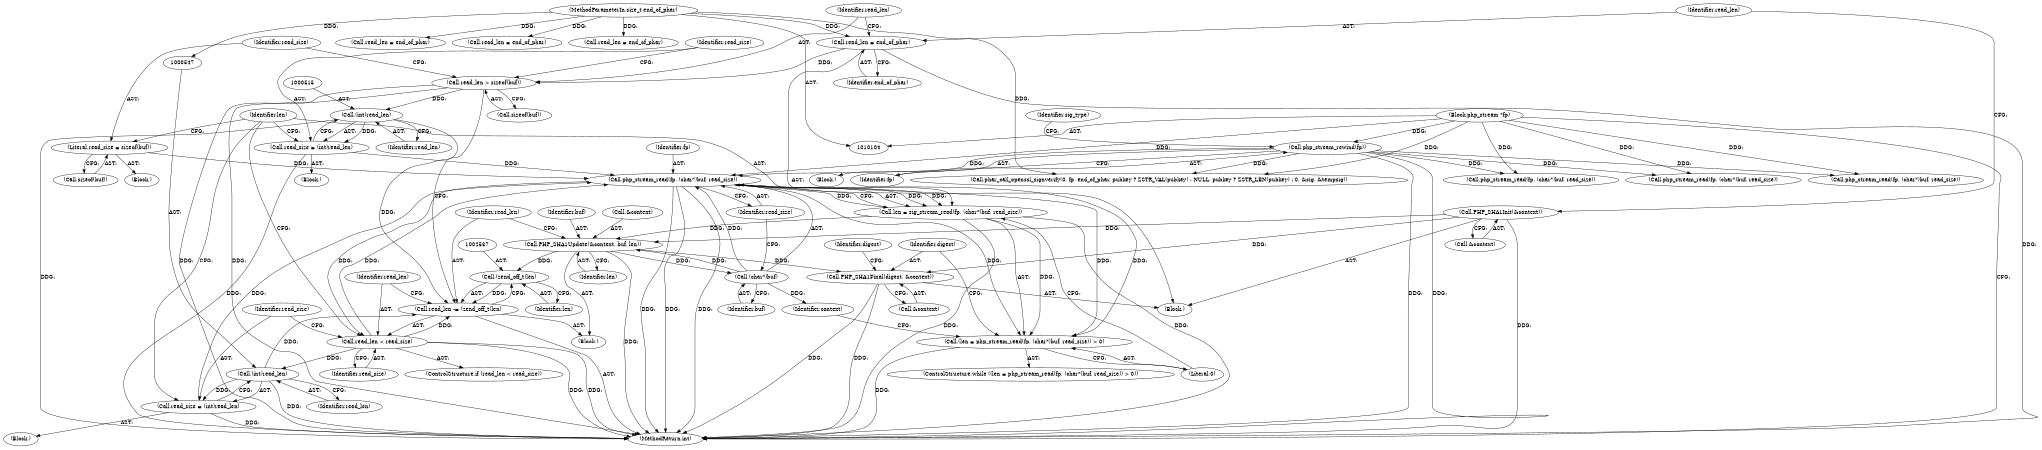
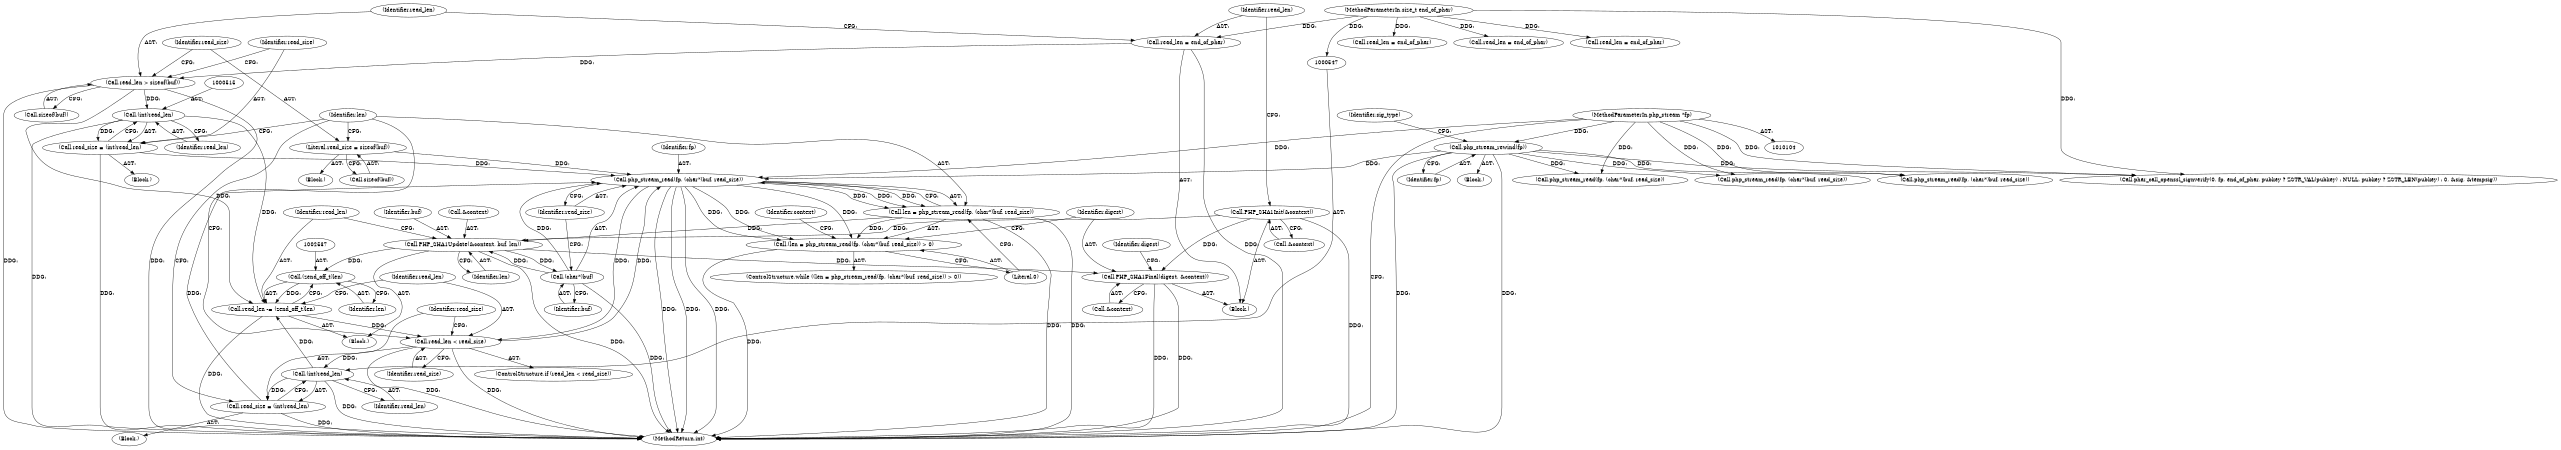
  digraph {
    n1 [label="(Call,php_stream_read(fp, (char*)buf, read_size))"]
-   n2 [label="(Call,len = sig_stream_read(fp, (char*)buf, read_size))"]
+   n2 [label="(Call,len = php_stream_read(fp, (char*)buf, read_size))"]
    n3 [label="(Call,read_len < read_size)"]
    n4 [label="(Call,(len = php_stream_read(fp, (char*)buf, read_size)) > 0)"]
    n5 [label="(Identifier,read_size)"]
    n6 [label="(MethodReturn,int)"]
    n7 [label="(Call,PHP_SHA1Update(&context, buf, len))"]
    n8 [label="(Call,read_len -= (zend_off_t)len)"]
    n9 [label="(Call,(int)read_len)"]
    n10 [label="(Identifier,read_size)"]
    n11 [label="(ControlStructure,if (read_len < read_size))"]
    n12 [label="(ControlStructure,while ((len = php_stream_read(fp, (char*)buf, read_size)) > 0))"]
    n13 [label="(Literal,0)"]
    n14 [label="(Call,(char*)buf)"]
    n15 [label="(Call,php_stream_rewind(fp))"]
    n16 [label="(Call,php_stream_read(fp, (char*)buf, read_size))"]
    n17 [label="(Call,php_stream_read(fp, (char*)buf, read_size))"]
    n18 [label="(Identifier,fp)"]
    n19 [label="(Call,php_stream_read(fp, (char*)buf, read_size))"]
    n20 [label="(Call,phar_call_openssl_signverify(0, fp, end_of_phar, pubkey ? ZSTR_VAL(pubkey) : NULL, pubkey ? ZSTR_LEN(pubkey) : 0, &sig, &tempsig))"]
    n21 [label="(Block,)"]
-   n22 [label="(Block,php_stream *fp)"]
+   n22 [label="(MethodParameterIn,php_stream *fp)"]
    n23 [label=1010104]
    n24 [label="(Identifier,buf)"]
    n25 [label="(Call,(zend_off_t)len)"]
    n26 [label="(Call,PHP_SHA1Final(digest, &context))"]
    n27 [label="(Block,)"]
    n28 [label="(Identifier,len)"]
    n29 [label="(Identifier,len)"]
    n30 [label="(Block,)"]
    n31 [label="(Call,&context)"]
    n32 [label="(Call,PHP_SHA1Init(&context))"]
    n33 [label="(Call,&context)"]
    n34 [label="(Call,read_size = (int)read_len)"]
    n35 [label="(Call,(int)read_len)"]
    n36 [label="(Block,)"]
    n37 [label="(Identifier,read_len)"]
    n38 [label="(Call,read_len > sizeof(buf))"]
    n39 [label="(Call,sizeof(buf))"]
    n40 [label="(Call,read_len = end_of_phar)"]
-   n41 [label="(Identifier,end_of_phar)"]
    n42 [label="(MethodParameterIn,size_t end_of_phar)"]
    n43 [label="(Call,read_len = end_of_phar)"]
    n44 [label="(Call,read_len = end_of_phar)"]
    n45 [label="(Call,read_len = end_of_phar)"]
    1000547
    n47 [label="(Literal,read_size = sizeof(buf))"]
    n48 [label="(Block,)"]
    n49 [label="(Call,sizeof(buf))"]
    n50 [label="(Call,read_size = (int)read_len)"]
    n51 [label="(Identifier,read_len)"]
    n52 [label="(Block,)"]
    n53 [label="(Identifier,sig_type)"]
    n54 [label="(Identifier,fp)"]
    n55 [label="(Identifier,digest)"]
    n56 [label="(Call,&context)"]
    n57 [label="(Identifier,read_size)"]
    n58 [label="(Identifier,read_size)"]
    n59 [label="(Identifier,context)"]
    n60 [label="(Identifier,read_len)"]
    n61 [label="(Identifier,read_len)"]
    n62 [label="(Identifier,read_len)"]
    n63 [label="(Identifier,len)"]
    n64 [label="(Identifier,read_len)"]
    n65 [label="(Identifier,buf)"]
    n66 [label="(Identifier,read_size)"]
    n67 [label="(Identifier,digest)"]
    1000515
    n69 [label=1002537]
    n1 -> n2 [label="AST: "]
    n1 -> n2 [label="DDG: "]
    n1 -> n2 [label="DDG: "]
    n1 -> n2 [label="DDG: "]
    n1 -> n3 [label="DDG: "]
    n1 -> n4 [label="DDG: "]
    n1 -> n4 [label="DDG: "]
    n1 -> n4 [label="DDG: "]
    n1 -> n5 [label="CFG: "]
    n1 -> n6 [label="DDG: "]
    n1 -> n6 [label="DDG: "]
    n1 -> n6 [label="DDG: "]
    n2 -> n1 [label="CFG: "]
    n2 -> n4 [label="AST: "]
    n2 -> n4 [label="DDG: "]
    n2 -> n6 [label="DDG: "]
    n2 -> n6 [label="DDG: "]
    n2 -> n7 [label="DDG: "]
    n3 -> n1 [label="DDG: "]
    n3 -> n6 [label="DDG: "]
    n3 -> n6 [label="DDG: "]
-   n3 -> n8 [label="DDG: "]
    n3 -> n9 [label="DDG: "]
    n3 -> n10 [label="CFG: "]
    n3 -> n11 [label="AST: "]
    n4 -> n6 [label="DDG: "]
    n4 -> n12 [label="AST: "]
    n4 -> n13 [label="CFG: "]
    n5 -> n1 [label="AST: "]
    n5 -> n14 [label="CFG: "]
    n7 -> n6 [label="DDG: "]
    n7 -> n14 [label="DDG: "]
    n7 -> n25 [label="DDG: "]
    n7 -> n26 [label="DDG: "]
    n7 -> n27 [label="AST: "]
    n7 -> n28 [label="CFG: "]
-   n8 -> n3 [label="AST: "]
-   n8 -> n6 [label="AST: "]
+   n8 -> n3 [label="DDG: "]
+   n8 -> n6 [label="DDG: "]
    n8 -> n25 [label="CFG: "]
    n8 -> n27 [label="AST: "]
    n9 -> n6 [label="DDG: "]
    n9 -> n8 [label="DDG: "]
    n9 -> n50 [label="AST: "]
    n9 -> n50 [label="DDG: "]
    n9 -> n51 [label="CFG: "]
    n10 -> n3 [label="AST: "]
    n13 -> n2 [label="CFG: "]
    n13 -> n4 [label="AST: "]
    n14 -> n1 [label="AST: "]
    n14 -> n1 [label="DDG: "]
-   n14 -> n59 [label="DDG: "]
+   n14 -> n6 [label="DDG: "]
    n14 -> n7 [label="DDG: "]
    n14 -> n24 [label="CFG: "]
    n15 -> n1 [label="DDG: "]
    n15 -> n6 [label="DDG: "]
    n15 -> n6 [label="DDG: "]
    n15 -> n16 [label="DDG: "]
    n15 -> n17 [label="DDG: "]
    n15 -> n18 [label="CFG: "]
    n15 -> n19 [label="DDG: "]
    n15 -> n20 [label="DDG: "]
    n15 -> n21 [label="AST: "]
    n18 -> n15 [label="AST: "]
    n22 -> n1 [label="DDG: "]
    n22 -> n6 [label="CFG: "]
    n22 -> n15 [label="DDG: "]
    n22 -> n16 [label="DDG: "]
    n22 -> n17 [label="DDG: "]
    n22 -> n19 [label="DDG: "]
    n22 -> n20 [label="DDG: "]
    n22 -> n23 [label="AST: "]
    n24 -> n14 [label="AST: "]
    n25 -> n8 [label="AST: "]
    n25 -> n8 [label="DDG: "]
    n25 -> n29 [label="CFG: "]
    n26 -> n6 [label="DDG: "]
    n26 -> n6 [label="DDG: "]
    n26 -> n30 [label="AST: "]
    n26 -> n31 [label="CFG: "]
    n28 -> n7 [label="AST: "]
    n29 -> n25 [label="AST: "]
    n31 -> n26 [label="AST: "]
    n32 -> n6 [label="DDG: "]
    n32 -> n7 [label="DDG: "]
    n32 -> n26 [label="DDG: "]
    n32 -> n30 [label="AST: "]
    n32 -> n33 [label="CFG: "]
    n33 -> n32 [label="AST: "]
    n34 -> n1 [label="DDG: "]
    n34 -> n6 [label="DDG: "]
    n34 -> n35 [label="CFG: "]
    n34 -> n36 [label="AST: "]
    n35 -> n6 [label="DDG: "]
    n35 -> n8 [label="DDG: "]
    n35 -> n34 [label="AST: "]
    n35 -> n34 [label="DDG: "]
    n35 -> n37 [label="CFG: "]
    n37 -> n35 [label="AST: "]
    n38 -> n6 [label="DDG: "]
    n38 -> n6 [label="DDG: "]
-   n38 -> n8 [label="CFG: "]
+   n38 -> n8 [label="DDG: "]
    n38 -> n35 [label="DDG: "]
    n38 -> n39 [label="CFG: "]
    n39 -> n38 [label="AST: "]
    n40 -> n6 [label="DDG: "]
    n40 -> n30 [label="AST: "]
    n40 -> n38 [label="DDG: "]
-   n40 -> n41 [label="CFG: "]
-   n41 -> n40 [label="AST: "]
    n42 -> n20 [label="DDG: "]
-   n42 -> n23 [label="AST: "]
    n42 -> n40 [label="DDG: "]
    n42 -> n43 [label="DDG: "]
    n42 -> n44 [label="DDG: "]
    n42 -> n45 [label="DDG: "]
    n42 -> 1000547 [label="DDG: "]
    1000547 -> n9 [label="AST: "]
    n47 -> n1 [label="DDG: "]
    n47 -> n48 [label="AST: "]
    n47 -> n49 [label="CFG: "]
    n49 -> n47 [label="AST: "]
    n50 -> n1 [label="DDG: "]
    n50 -> n6 [label="DDG: "]
    n50 -> n9 [label="CFG: "]
    n50 -> n52 [label="AST: "]
    n51 -> n9 [label="AST: "]
    n53 -> n15 [label="CFG: "]
    n54 -> n1 [label="AST: "]
    n55 -> n26 [label="CFG: "]
    n56 -> n7 [label="AST: "]
    n57 -> n34 [label="AST: "]
    n57 -> n38 [label="CFG: "]
    n58 -> n3 [label="CFG: "]
    n58 -> n50 [label="AST: "]
    n59 -> n4 [label="CFG: "]
    n60 -> n32 [label="CFG: "]
    n60 -> n40 [label="AST: "]
    n61 -> n38 [label="AST: "]
    n61 -> n40 [label="CFG: "]
    n62 -> n7 [label="CFG: "]
    n62 -> n8 [label="AST: "]
    n63 -> n2 [label="AST: "]
    n63 -> n3 [label="CFG: "]
    n63 -> n34 [label="CFG: "]
    n63 -> n47 [label="CFG: "]
    n63 -> n50 [label="CFG: "]
    n64 -> n3 [label="AST: "]
    n64 -> n8 [label="CFG: "]
    n65 -> n7 [label="AST: "]
    n66 -> n38 [label="CFG: "]
    n66 -> n47 [label="AST: "]
    n67 -> n4 [label="CFG: "]
    n67 -> n26 [label="AST: "]
    1000515 -> n35 [label="AST: "]
    n69 -> n25 [label="AST: "]
  }
